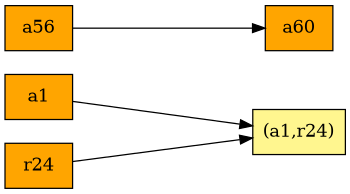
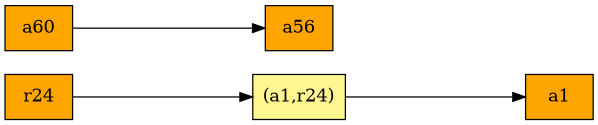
  digraph {
    rankdir=LR
    ranksep=2.0
    node [fillcolor=orange shape=record style=filled]
    n1 [label="{a1}"]
    n2 [fillcolor=khaki1 label="{(a1,r24)}"]
    n3 [label="{r24}"]
    n4 [label="{a60}"]
    n5 [label="{a56}"]
-   n1 -> n2
+   n2 -> n1
    n3 -> n2
-   n5 -> n4
+   n4 -> n5
  }
